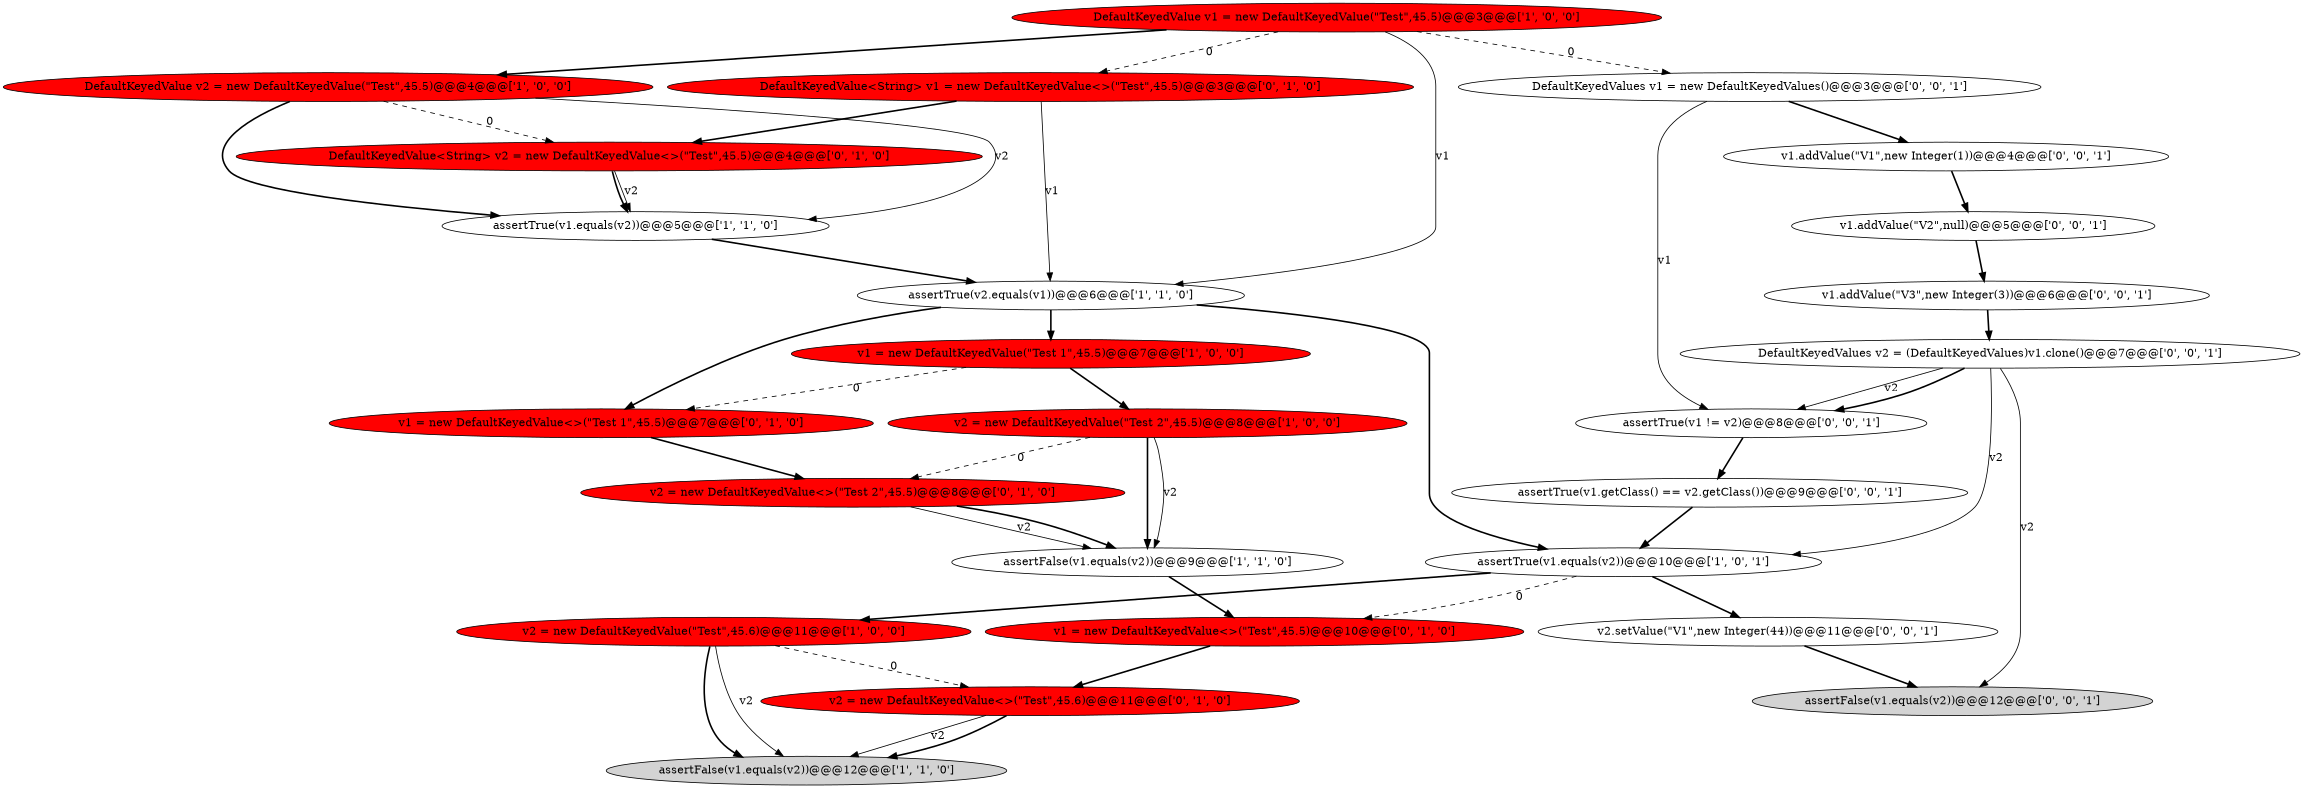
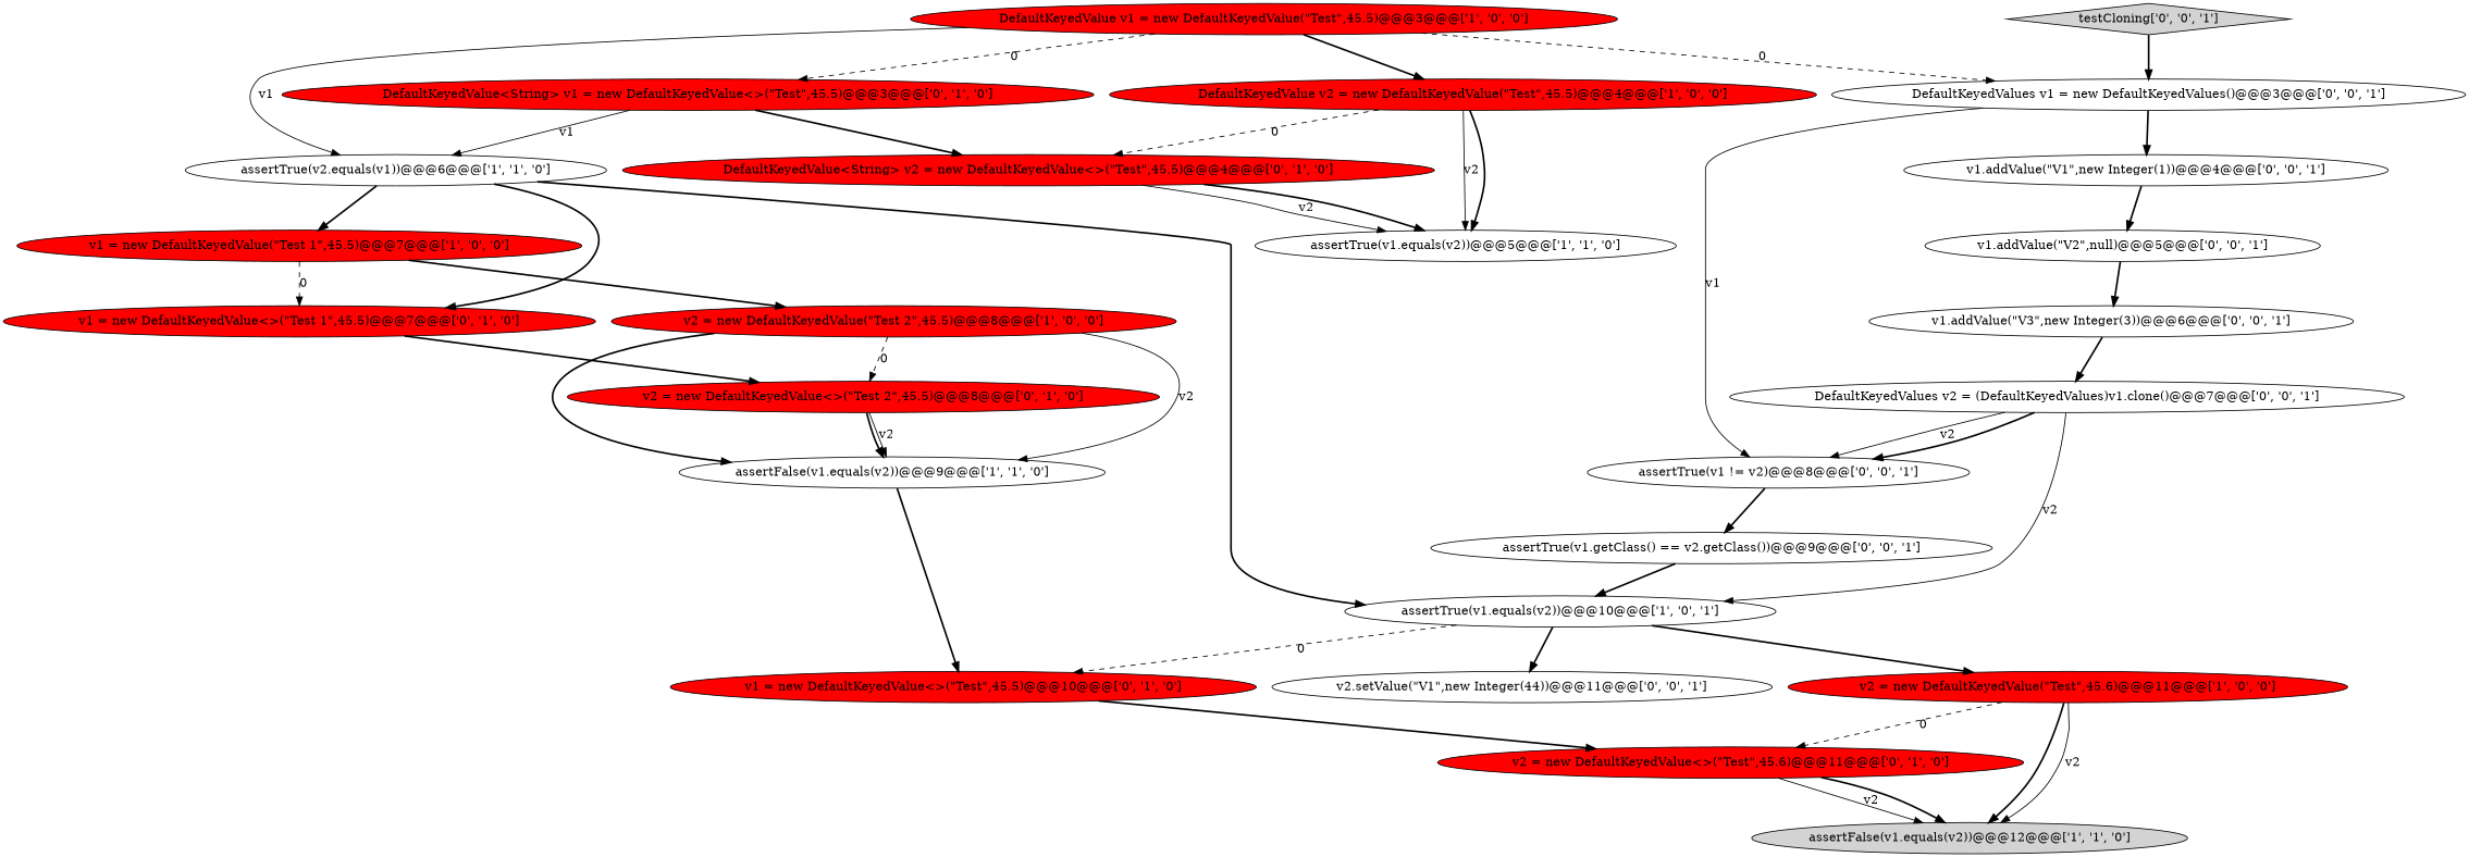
  digraph {
    node [fillcolor=white shape=ellipse style=filled]
    edge [style=bold]
    n1 [fillcolor=red label="DefaultKeyedValue<String> v1 = new DefaultKeyedValue<>(\"Test\",45.5)@@@3@@@['0', '1', '0']"]
    n2 [fillcolor=red label="DefaultKeyedValue<String> v2 = new DefaultKeyedValue<>(\"Test\",45.5)@@@4@@@['0', '1', '0']"]
    n3 [label="assertTrue(v2.equals(v1))@@@6@@@['1', '1', '0']"]
    n4 [label="assertTrue(v1.equals(v2))@@@5@@@['1', '1', '0']"]
    n5 [label="assertTrue(v1.equals(v2))@@@10@@@['1', '0', '1']"]
    n6 [fillcolor=red label="v1 = new DefaultKeyedValue<>(\"Test 1\",45.5)@@@7@@@['0', '1', '0']"]
    n7 [fillcolor=red label="v1 = new DefaultKeyedValue(\"Test 1\",45.5)@@@7@@@['1', '0', '0']"]
    n8 [label="assertTrue(v1 != v2)@@@8@@@['0', '0', '1']"]
    n9 [label="assertTrue(v1.getClass() == v2.getClass())@@@9@@@['0', '0', '1']"]
    n10 [label="DefaultKeyedValues v1 = new DefaultKeyedValues()@@@3@@@['0', '0', '1']"]
    n11 [label="v1.addValue(\"V1\",new Integer(1))@@@4@@@['0', '0', '1']"]
    n12 [label="v1.addValue(\"V2\",null)@@@5@@@['0', '0', '1']"]
    n13 [fillcolor=red label="v1 = new DefaultKeyedValue<>(\"Test\",45.5)@@@10@@@['0', '1', '0']"]
    n14 [fillcolor=red label="v2 = new DefaultKeyedValue(\"Test\",45.6)@@@11@@@['1', '0', '0']"]
    n15 [label="v2.setValue(\"V1\",new Integer(44))@@@11@@@['0', '0', '1']"]
    n16 [fillcolor=red label="v2 = new DefaultKeyedValue<>(\"Test\",45.6)@@@11@@@['0', '1', '0']"]
    n17 [fillcolor=lightgray label="assertFalse(v1.equals(v2))@@@12@@@['1', '1', '0']"]
-   n18 [fillcolor=lightgray label="assertFalse(v1.equals(v2))@@@12@@@['0', '0', '1']"]
    n19 [fillcolor=red label="v2 = new DefaultKeyedValue<>(\"Test 2\",45.5)@@@8@@@['0', '1', '0']"]
    n20 [label="assertFalse(v1.equals(v2))@@@9@@@['1', '1', '0']"]
    n21 [label="v1.addValue(\"V3\",new Integer(3))@@@6@@@['0', '0', '1']"]
    n22 [fillcolor=red label="DefaultKeyedValue v1 = new DefaultKeyedValue(\"Test\",45.5)@@@3@@@['1', '0', '0']"]
    n23 [fillcolor=red label="DefaultKeyedValue v2 = new DefaultKeyedValue(\"Test\",45.5)@@@4@@@['1', '0', '0']"]
    n24 [label="DefaultKeyedValues v2 = (DefaultKeyedValues)v1.clone()@@@7@@@['0', '0', '1']"]
+   n25 [fillcolor=lightgray label="testCloning['0', '0', '1']" shape=diamond]
    n26 [fillcolor=red label="v2 = new DefaultKeyedValue(\"Test 2\",45.5)@@@8@@@['1', '0', '0']"]
    n1 -> n2
    n1 -> n3 [label=v1 style=solid]
    n2 -> n4
    n2 -> n4 [label=v2 style=solid]
    n3 -> n5
    n3 -> n6
    n3 -> n7
-   n4 -> n3
    n5 -> n13 [label=0 style=dashed]
    n5 -> n14
    n5 -> n15
    n6 -> n19
    n7 -> n6 [label=0 style=dashed]
    n7 -> n26
    n8 -> n9
    n9 -> n5
    n10 -> n8 [label=v1 style=solid]
    n10 -> n11
    n11 -> n12
    n12 -> n21
    n13 -> n16
    n14 -> n16 [label=0 style=dashed]
    n14 -> n17
    n14 -> n17 [label=v2 style=solid]
-   n15 -> n18
    n16 -> n17 [label=v2 style=solid]
    n16 -> n17
    n19 -> n20 [label=v2 style=solid]
    n19 -> n20
    n20 -> n13
    n21 -> n24
    n22 -> n1 [label=0 style=dashed]
    n22 -> n3 [label=v1 style=solid]
    n22 -> n10 [label=0 style=dashed]
    n22 -> n23
    n23 -> n2 [label=0 style=dashed]
    n23 -> n4 [label=v2 style=solid]
    n23 -> n4
    n24 -> n5 [label=v2 style=solid]
    n24 -> n8 [label=v2 style=solid]
    n24 -> n8
-   n24 -> n18 [label=v2 style=solid]
+   n25 -> n10
    n26 -> n19 [label=0 style=dashed]
    n26 -> n20 [label=v2 style=solid]
    n26 -> n20
  }
